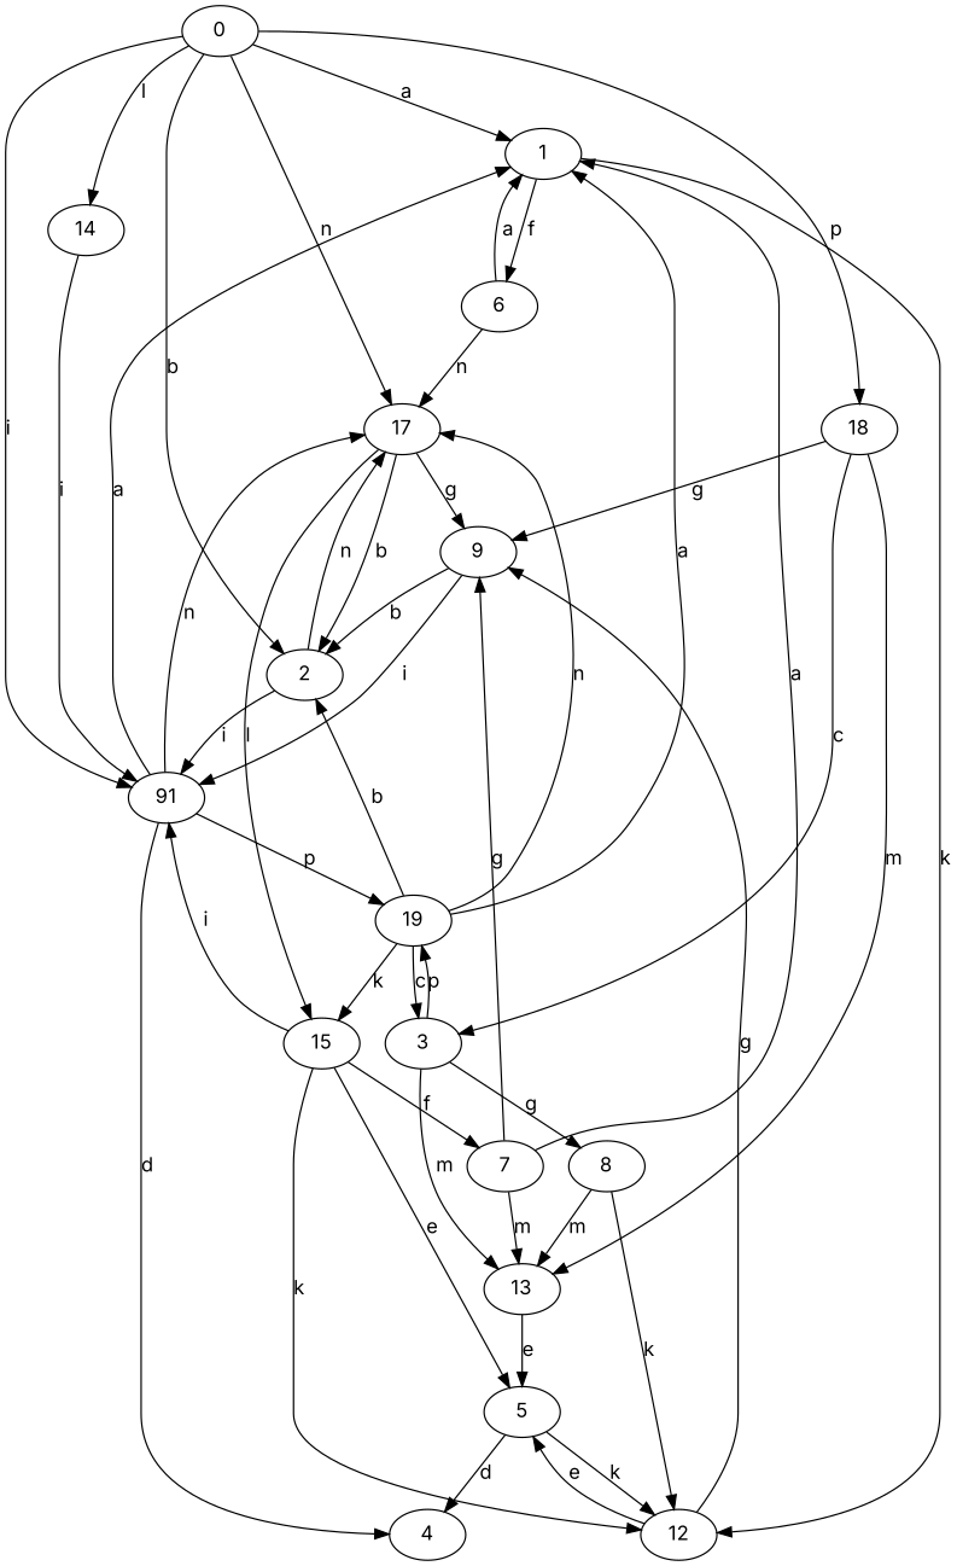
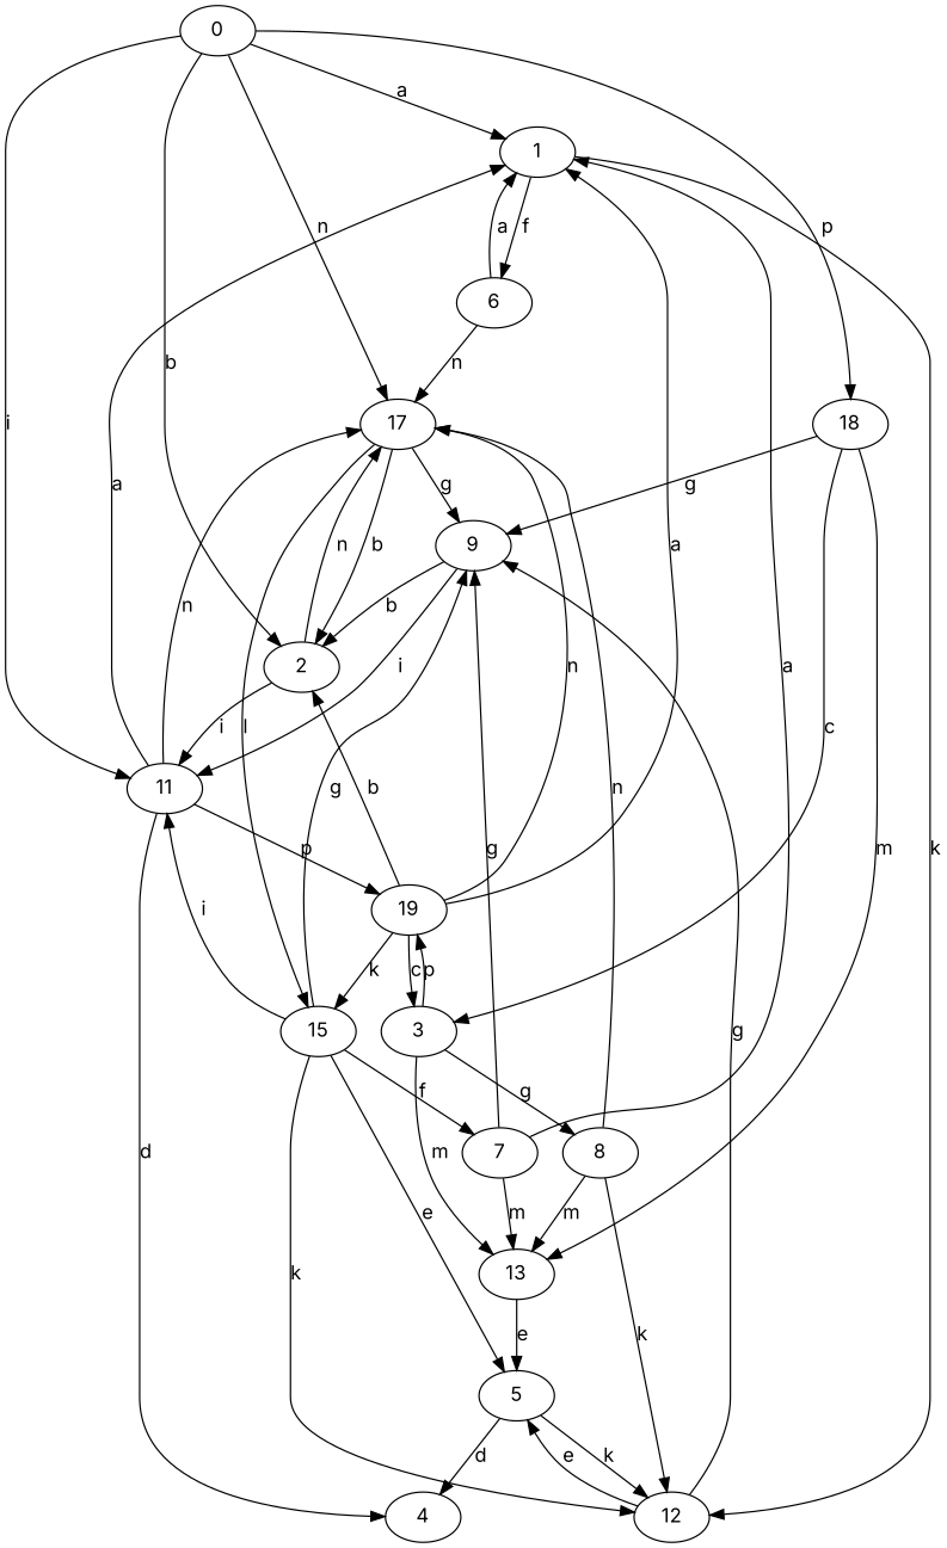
  strict digraph {
    fontname=Inter
    node [fontname=Inter]
    edge [fontname=Inter]
    1
    6
    12
    17
    5
    9
    2
-   11 [label=91]
+   11
    19
    4
    15
    3
    8
    n14 [label=13]
    7
-   14
    18
    0
    1 -> 6 [label=f]
    1 -> 12 [label=k]
    6 -> 1 [label=a]
    6 -> 17 [label=n]
    12 -> 5 [label=e]
    12 -> 9 [label=g]
    17 -> 9 [label=g]
    17 -> 2 [label=b]
    17 -> 15 [label=l]
    5 -> 12 [label=k]
    5 -> 4 [label=d]
    9 -> 2 [label=b]
    9 -> 11 [label=i]
    2 -> 17 [label=n]
    2 -> 11 [label=i]
    11 -> 1 [label=a]
    11 -> 17 [label=n]
    11 -> 19 [label=p]
    11 -> 4 [label=d]
    19 -> 1 [label=a]
    19 -> 17 [label=n]
    19 -> 2 [label=b]
    19 -> 15 [label=k]
    19 -> 3 [label=c]
    15 -> 12 [label=k]
    15 -> 5 [label=e]
+   15 -> 9 [label=g]
    15 -> 11 [label=i]
    15 -> 7 [label=f]
    3 -> 19 [label=p]
    3 -> 8 [label=g]
    3 -> n14 [label=m]
    8 -> 12 [label=k]
+   8 -> 17 [label=n]
    8 -> n14 [label=m]
    n14 -> 5 [label=e]
    7 -> 1 [label=a]
    7 -> 9 [label=g]
    7 -> n14 [label=m]
-   14 -> 11 [label=i]
    18 -> 9 [label=g]
    18 -> 3 [label=c]
    18 -> n14 [label=m]
    0 -> 1 [label=a]
    0 -> 17 [label=n]
    0 -> 2 [label=b]
    0 -> 11 [label=i]
-   0 -> 14 [label=l]
    0 -> 18 [label=p]
  }
